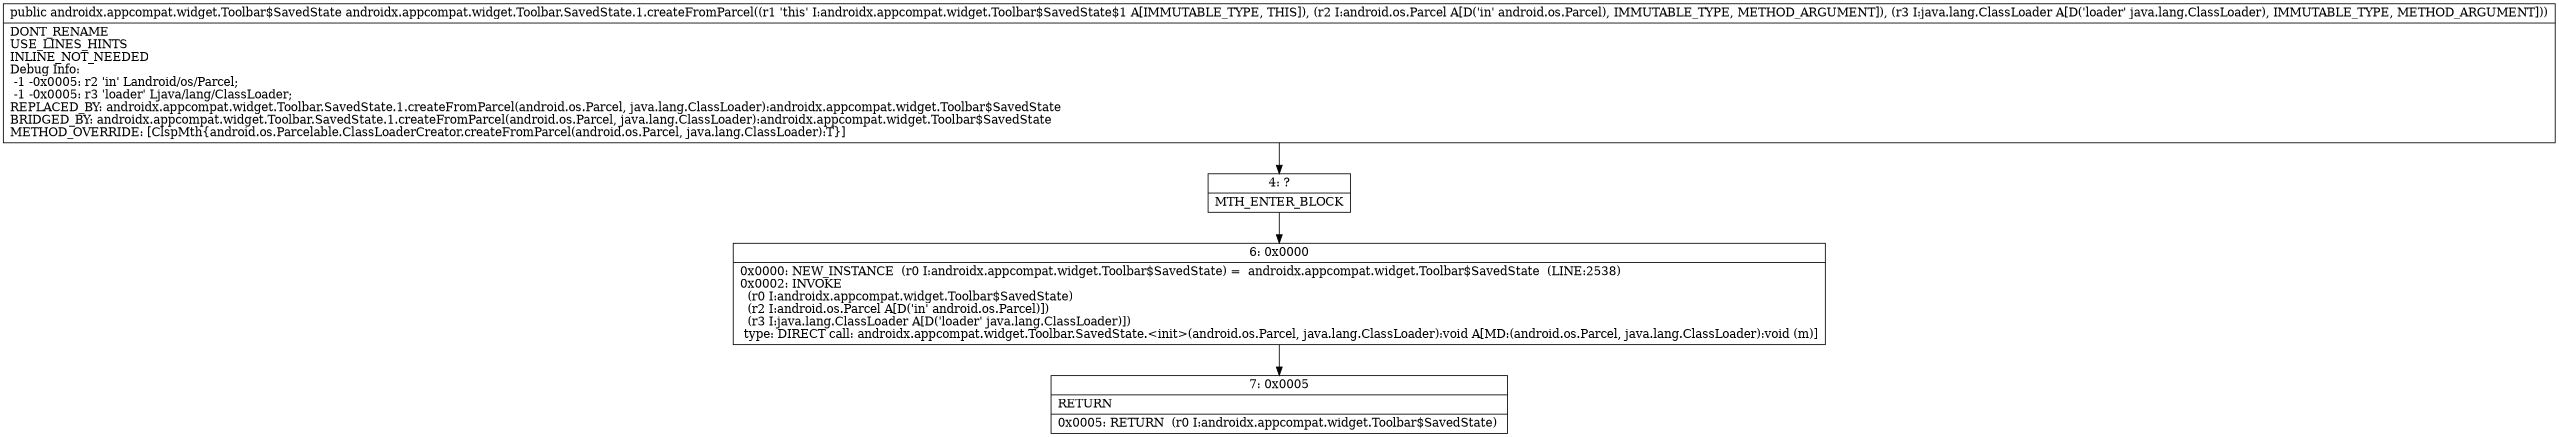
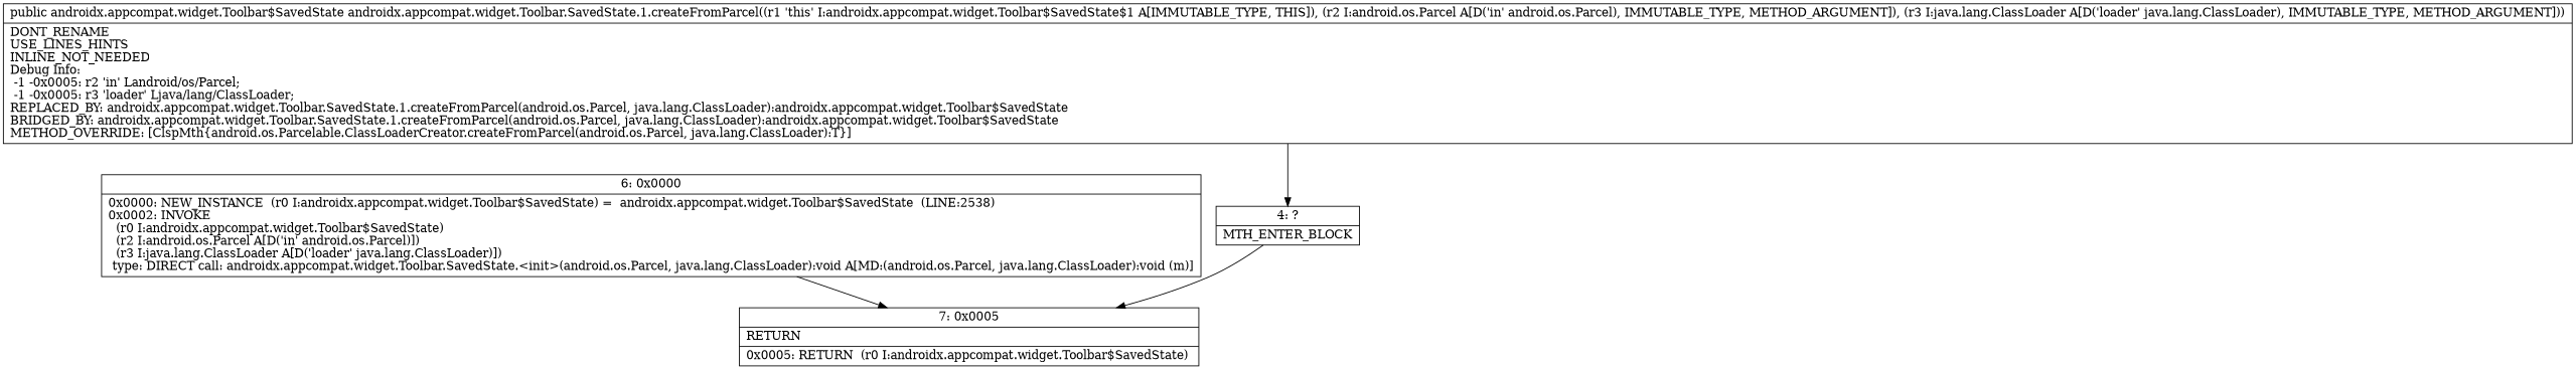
  digraph {
    node [shape=record]
    n1 [label="{4\:\ ?|MTH_ENTER_BLOCK\l}"]
    n2 [label="{6\:\ 0x0000|0x0000: NEW_INSTANCE  (r0 I:androidx.appcompat.widget.Toolbar$SavedState) =  androidx.appcompat.widget.Toolbar$SavedState  (LINE:2538)\l0x0002: INVOKE  \l  (r0 I:androidx.appcompat.widget.Toolbar$SavedState)\l  (r2 I:android.os.Parcel A[D('in' android.os.Parcel)])\l  (r3 I:java.lang.ClassLoader A[D('loader' java.lang.ClassLoader)])\l type: DIRECT call: androidx.appcompat.widget.Toolbar.SavedState.\<init\>(android.os.Parcel, java.lang.ClassLoader):void A[MD:(android.os.Parcel, java.lang.ClassLoader):void (m)]\l}"]
    n3 [label="{7\:\ 0x0005|RETURN\l|0x0005: RETURN  (r0 I:androidx.appcompat.widget.Toolbar$SavedState) \l}"]
    n4 [label="{public androidx.appcompat.widget.Toolbar$SavedState androidx.appcompat.widget.Toolbar.SavedState.1.createFromParcel((r1 'this' I:androidx.appcompat.widget.Toolbar$SavedState$1 A[IMMUTABLE_TYPE, THIS]), (r2 I:android.os.Parcel A[D('in' android.os.Parcel), IMMUTABLE_TYPE, METHOD_ARGUMENT]), (r3 I:java.lang.ClassLoader A[D('loader' java.lang.ClassLoader), IMMUTABLE_TYPE, METHOD_ARGUMENT]))  | DONT_RENAME\lUSE_LINES_HINTS\lINLINE_NOT_NEEDED\lDebug Info:\l  \-1 \-0x0005: r2 'in' Landroid\/os\/Parcel;\l  \-1 \-0x0005: r3 'loader' Ljava\/lang\/ClassLoader;\lREPLACED_BY: androidx.appcompat.widget.Toolbar.SavedState.1.createFromParcel(android.os.Parcel, java.lang.ClassLoader):androidx.appcompat.widget.Toolbar$SavedState\lBRIDGED_BY: androidx.appcompat.widget.Toolbar.SavedState.1.createFromParcel(android.os.Parcel, java.lang.ClassLoader):androidx.appcompat.widget.Toolbar$SavedState\lMETHOD_OVERRIDE: [ClspMth\{android.os.Parcelable.ClassLoaderCreator.createFromParcel(android.os.Parcel, java.lang.ClassLoader):T\}]\l}"]
-   n1 -> n2
+   n1 -> n3
    n2 -> n3
    n4 -> n1
  }
